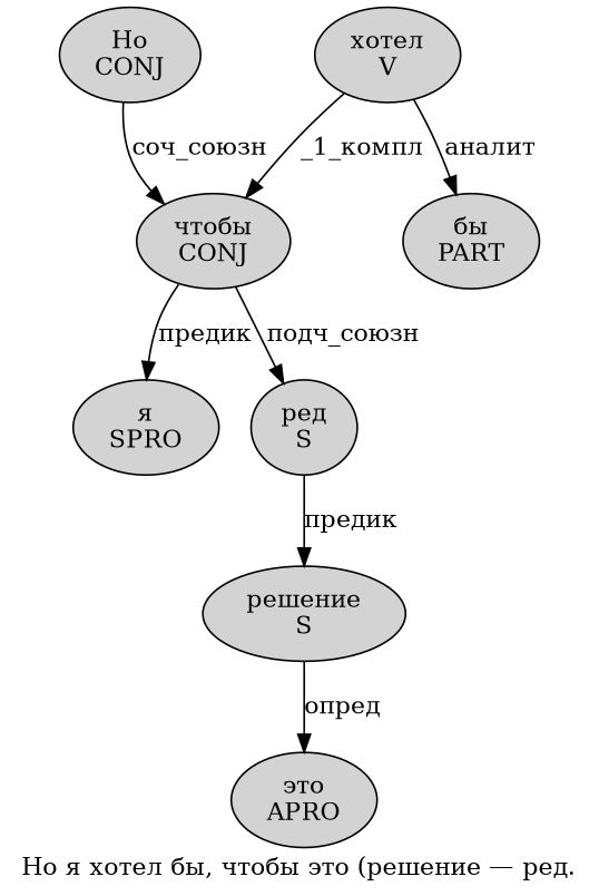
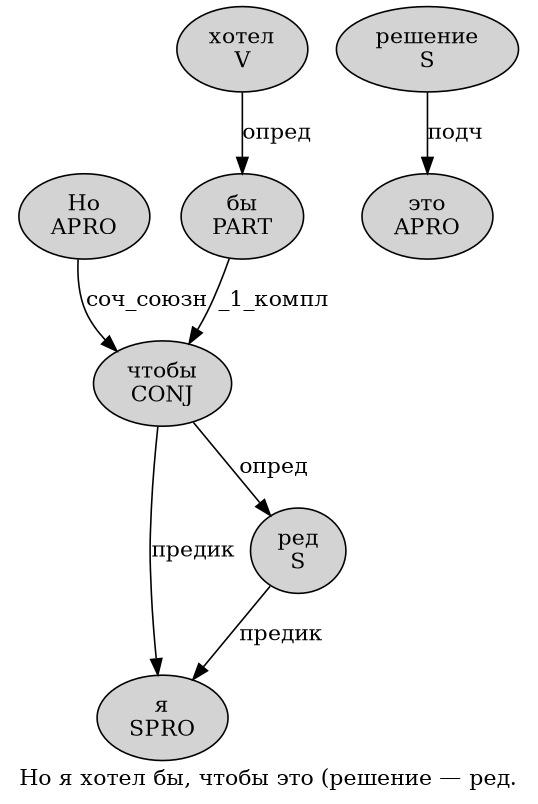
  digraph {
    label="Но я хотел бы, чтобы это (решение — ред."
    node [fillcolor=lightgray penwidth=1 shape=ellipse style=filled]
-   n1 [label="Но\nCONJ"]
+   n1 [label="Но\nAPRO"]
    n2 [label="чтобы\nCONJ"]
    n3 [label="хотел\nV"]
    n4 [label="бы\nPART"]
    n5 [label="я\nSPRO"]
    n6 [label="ред\nS"]
    n7 [label="решение\nS"]
    n8 [label="это\nAPRO"]
    n1 -> n2 [label="соч_союзн"]
    n2 -> n5 [label="предик"]
-   n2 -> n6 [label="подч_союзн"]
-   n3 -> n2 [label="_1_компл"]
-   n3 -> n4 [label="аналит"]
-   n6 -> n7 [label="предик"]
-   n7 -> n8 [label="опред"]
+   n2 -> n6 [label="опред"]
+   n4 -> n2 [label="_1_компл"]
+   n3 -> n4 [label="опред"]
+   n6 -> n5 [label="предик"]
+   n7 -> n8 [label="подч"]
  }
